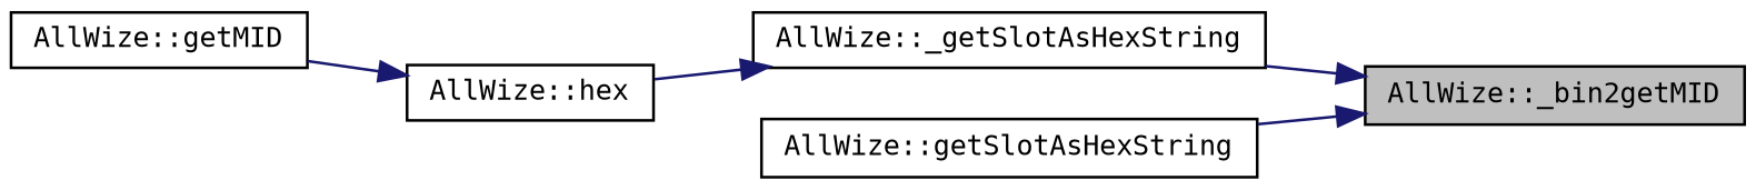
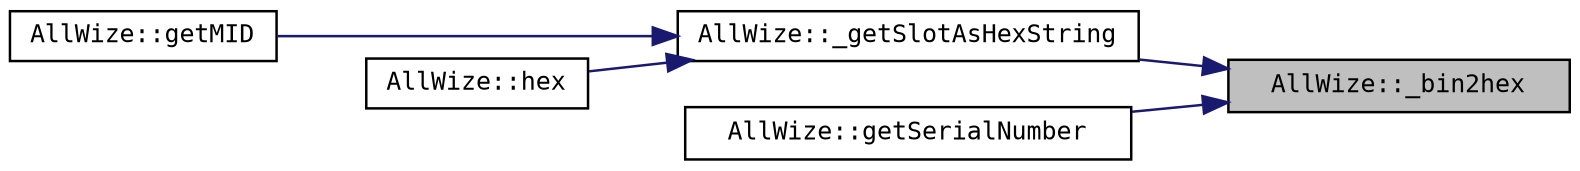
  digraph {
    fontname="DejaVu Sans Mono"
    rankdir=RL
    node [color=black fillcolor=white fontname="DejaVu Sans Mono" fontsize=10 shape=record style=filled]
    edge [color=midnightblue dir=back fontname="DejaVu Sans Mono" fontsize=10 labelfontname=Helvetica labelfontsize=10 style=solid]
-   n1 [fillcolor=grey75 fontcolor=black height=0.2 label="AllWize::_bin2getMID" width=0.4]
+   n1 [fillcolor=grey75 fontcolor=black height=0.2 label="AllWize::_bin2hex" width=0.4]
    n2 [height=0.2 label="AllWize::_getSlotAsHexString" width=0.4]
-   n3 [height=0.2 label="AllWize::getSlotAsHexString" width=0.4]
+   n3 [height=0.2 label="AllWize::getSerialNumber" width=0.4]
    n4 [height=0.2 label="AllWize::getMID" width=0.4]
    n5 [height=0.2 label="AllWize::hex" width=0.4]
    n1 -> n2
    n1 -> n3
-   n5 -> n4
+   n2 -> n4
    n2 -> n5
  }
